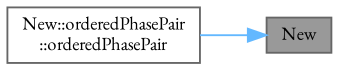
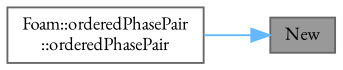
  digraph {
    rankdir=RL
    fontname="EB Garamond"
    node [fontname="EB Garamond" fontsize=10 shape=box style=filled]
    n1 [color=gray40 fillcolor=grey60 fontcolor=black height=0.2 label=New width=0.4]
-   n2 [color=grey40 fillcolor=white height=0.2 label="New::orderedPhasePair\l::orderedPhasePair" width=0.4]
+   n2 [color=grey40 fillcolor=white height=0.2 label="Foam::orderedPhasePair\l::orderedPhasePair" width=0.4]
    n1 -> n2 [color=steelblue1 dir=back fontname="EB Garamond" fontsize=10 labelfontname=Helvetica labelfontsize=10 style=solid]
  }
